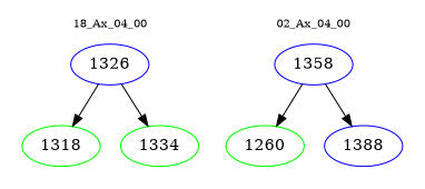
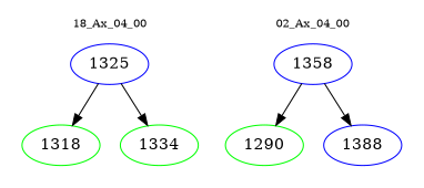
  digraph {
    node [color=blue]
    edge [color=black]
-   n1 [label=1326]
+   n1 [label=1325]
    n2 [color=green label=1318]
    n3 [color=green label=1334]
    n4 [label=1358]
-   n5 [color=green label=1260]
+   n5 [color=green label=1290]
    n6 [label=1388]
    subgraph cluster_1 {
      color=white
      fontsize=10
      label="18_Ax_04_00"
      n1
      n2
      n3
    }
    subgraph cluster_2 {
      color=white
      fontsize=10
      label="02_Ax_04_00"
      n4
      n5
      n6
    }
    n1 -> n2
    n1 -> n3
    n4 -> n5
    n4 -> n6
  }
